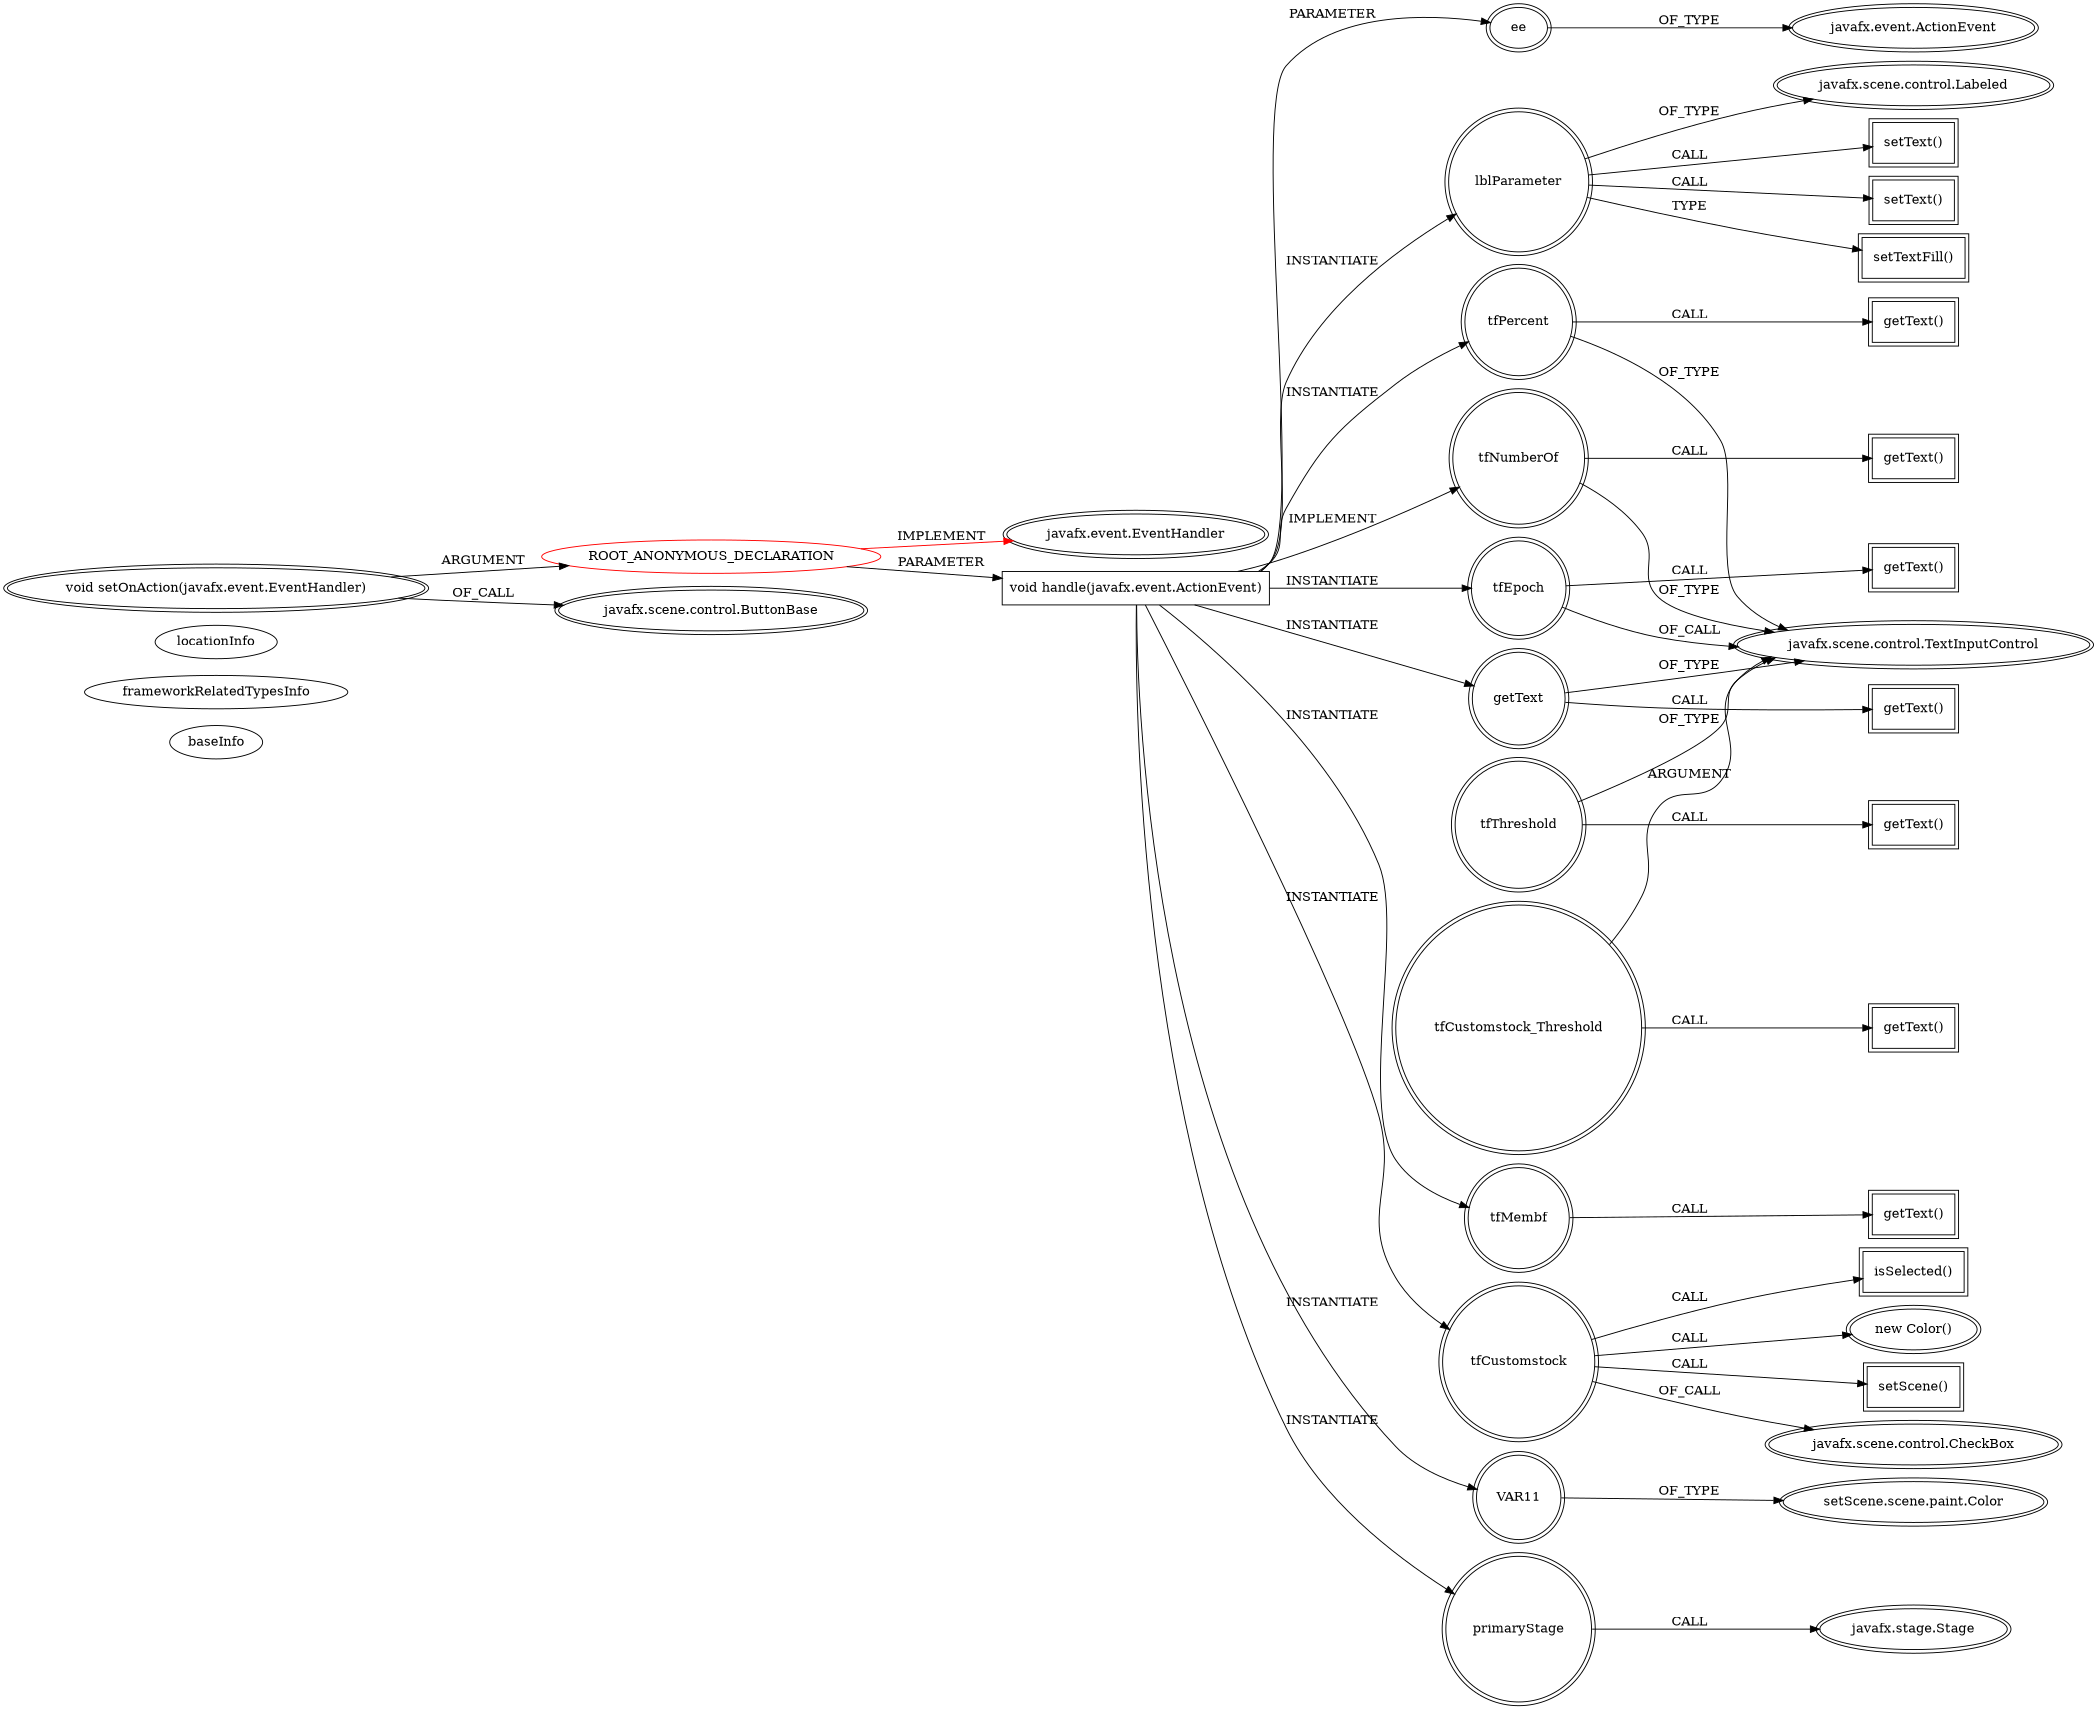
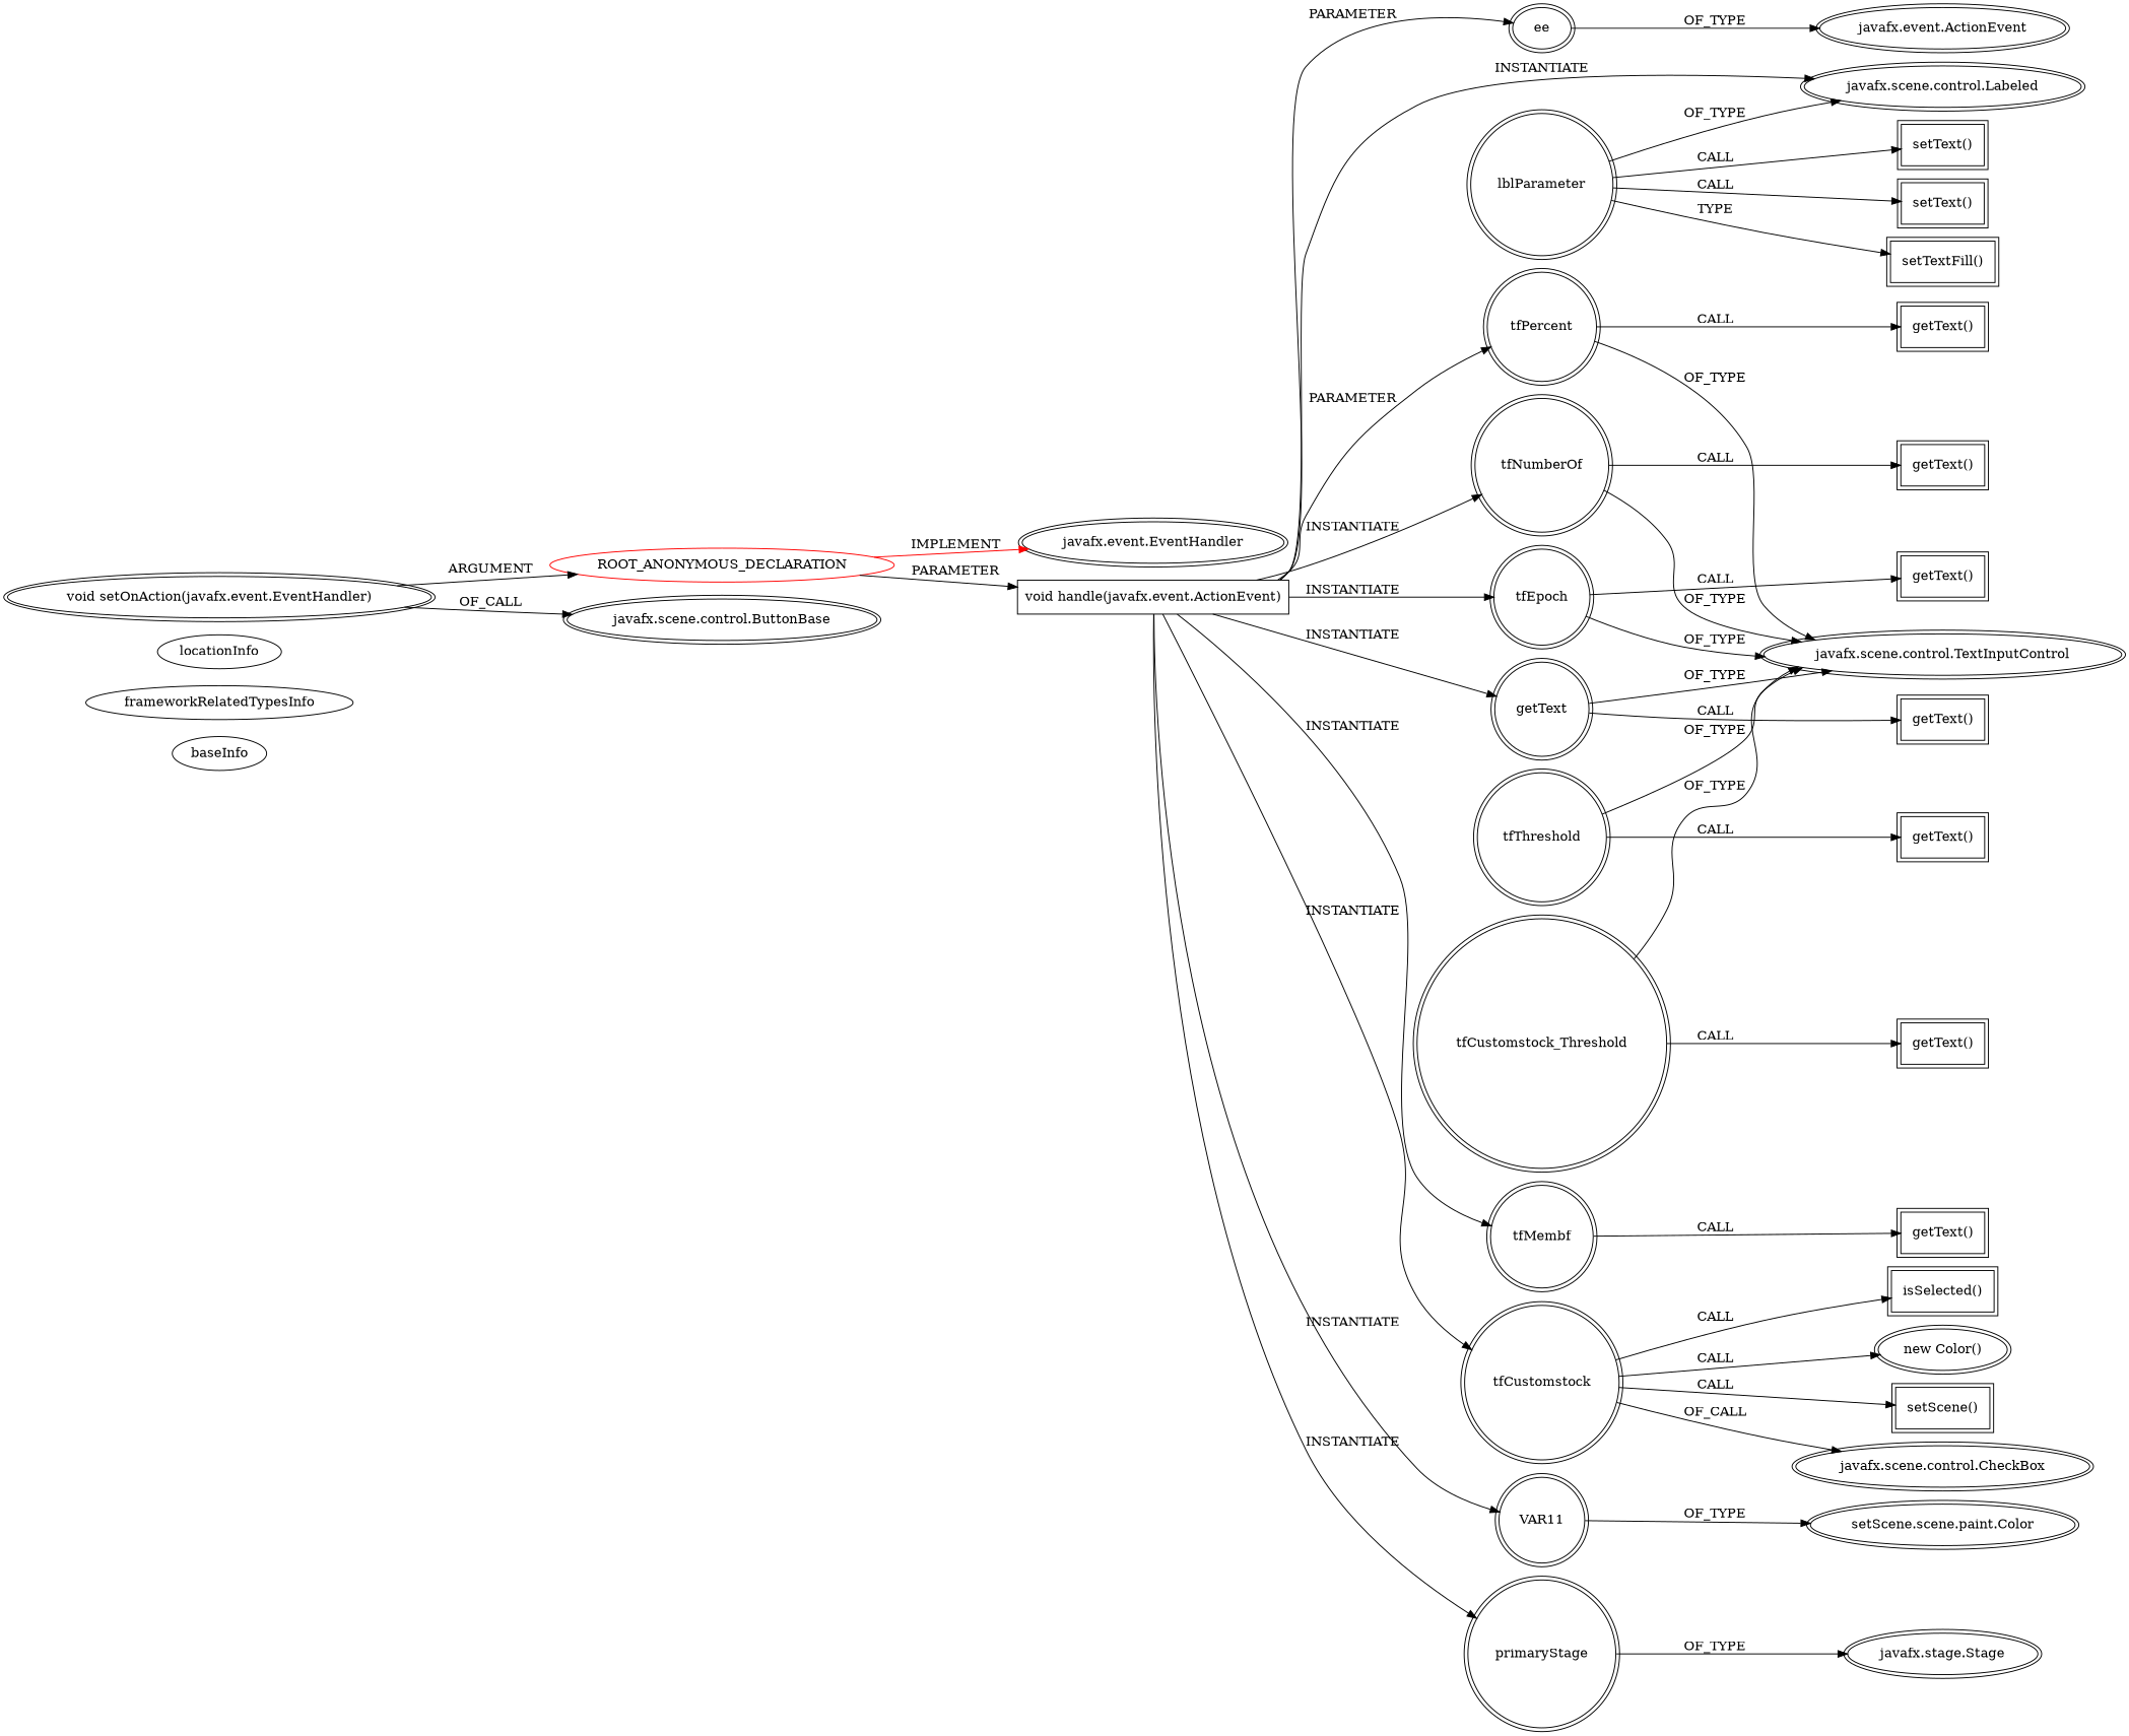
  digraph {
    rankdir=LR
    node [isFrameworkType=true vertexType=INSIDE_CALL peripheries=2]
    baseInfo [category=extension_graph graphId=826 isAnonymous=true possibleRelation=false isFrameworkType="" vertexType="" peripheries=""]
    frameworkRelatedTypesInfo [0="javafx.event.EventHandler" isFrameworkType="" vertexType="" peripheries=""]
    locationInfo [contextSignature="void start(javafx.stage.Stage)" filePath="/LukasBuchert-Stockmarketprediction_ANFIS/Stockmarketprediction_ANFIS-master/StockMarketPrediction/src/gui/MainApplication.java" graphId=826 projectName="LukasBuchert-Stockmarketprediction_ANFIS" isFrameworkType="" vertexType="" peripheries=""]
    n4 [color=red isFrameworkType=false label=ROOT_ANONYMOUS_DECLARATION vertexType=ROOT_ANONYMOUS_DECLARATION peripheries=""]
    n5 [label="javafx.event.EventHandler" vertexType=FRAMEWORK_INTERFACE_TYPE]
    n6 [isFrameworkType=false label="void handle(javafx.event.ActionEvent)" shape=box vertexType=OVERRIDING_METHOD_DECLARATION peripheries=""]
    n7 [label=ee vertexType=PARAMETER_DECLARATION]
    n8 [label=lblParameter shape=circle vertexType=VARIABLE_EXPRESION]
    n9 [label=tfNumberOf shape=circle vertexType=VARIABLE_EXPRESION]
    n10 [label=tfPercent shape=circle vertexType=VARIABLE_EXPRESION]
    n11 [label=tfMembf shape=circle vertexType=VARIABLE_EXPRESION]
    n12 [label=tfEpoch shape=circle vertexType=VARIABLE_EXPRESION]
    n13 [label=getText shape=circle vertexType=VARIABLE_EXPRESION]
    n14 [label=tfCustomstock shape=circle vertexType=VARIABLE_EXPRESION]
    n15 [label=VAR11 shape=circle vertexType=VARIABLE_EXPRESION]
    n16 [label=primaryStage shape=circle vertexType=VARIABLE_EXPRESION]
    n17 [label="void setOnAction(javafx.event.EventHandler)" vertexType=OUTSIDE_CALL]
    n18 [label="javafx.scene.control.ButtonBase" vertexType=FRAMEWORK_CLASS_TYPE]
    n19 [label="javafx.event.ActionEvent" vertexType=FRAMEWORK_CLASS_TYPE]
    n20 [label="javafx.scene.control.Labeled" vertexType=FRAMEWORK_CLASS_TYPE]
    n21 [label="setText()" shape=box]
    n22 [label="setText()" shape=box]
    n23 [label="setTextFill()" shape=box]
    n24 [label="javafx.scene.control.TextInputControl" vertexType=FRAMEWORK_CLASS_TYPE]
    n25 [label="getText()" shape=box]
    n26 [label="getText()" shape=box]
    n27 [label="getText()" shape=box]
    n28 [label="getText()" shape=box]
    n29 [label="getText()" shape=box]
    n30 [label=tfThreshold shape=circle vertexType=VARIABLE_EXPRESION]
    n31 [label="getText()" shape=box]
    n32 [label=tfCustomstock_Threshold shape=circle vertexType=VARIABLE_EXPRESION]
    n33 [label="getText()" shape=box]
    n34 [label="javafx.scene.control.CheckBox" vertexType=FRAMEWORK_CLASS_TYPE]
    n35 [label="isSelected()" shape=box]
    n36 [label="new Color()" vertexType=CONSTRUCTOR_CALL]
    n37 [label="setScene()" shape=box]
    n38 [label="setScene.scene.paint.Color" vertexType=FRAMEWORK_CLASS_TYPE]
    n39 [label="javafx.stage.Stage" vertexType=FRAMEWORK_CLASS_TYPE]
    n4 -> n5 [color=red label=IMPLEMENT]
    n4 -> n6 [label=PARAMETER]
    n6 -> n7 [label=PARAMETER]
-   n6 -> n8 [label=INSTANTIATE]
-   n6 -> n9 [label=IMPLEMENT]
-   n6 -> n10 [label=INSTANTIATE]
+   n6 -> n20 [label=INSTANTIATE]
+   n6 -> n9 [label=INSTANTIATE]
+   n6 -> n10 [label=PARAMETER]
    n6 -> n11 [label=INSTANTIATE]
    n6 -> n12 [label=INSTANTIATE]
    n6 -> n13 [label=INSTANTIATE]
    n6 -> n14 [label=INSTANTIATE]
    n6 -> n15 [label=INSTANTIATE]
    n6 -> n16 [label=INSTANTIATE]
    n7 -> n19 [label=OF_TYPE]
    n8 -> n20 [label=OF_TYPE]
    n8 -> n21 [label=CALL]
    n8 -> n22 [label=CALL]
    n8 -> n23 [label=TYPE]
    n9 -> n24 [label=OF_TYPE]
    n9 -> n25 [label=CALL]
    n10 -> n24 [label=OF_TYPE]
    n10 -> n26 [label=CALL]
    n11 -> n27 [label=CALL]
-   n12 -> n24 [label=OF_CALL]
+   n12 -> n24 [label=OF_TYPE]
    n12 -> n28 [label=CALL]
    n13 -> n24 [label=OF_TYPE]
    n13 -> n29 [label=CALL]
    n14 -> n34 [label=OF_CALL]
    n14 -> n35 [label=CALL]
    n14 -> n36 [label=CALL]
    n14 -> n37 [label=CALL]
    n15 -> n38 [label=OF_TYPE]
-   n16 -> n39 [label=CALL]
+   n16 -> n39 [label=OF_TYPE]
    n17 -> n4 [label=ARGUMENT]
    n17 -> n18 [label=OF_CALL]
    n30 -> n24 [label=OF_TYPE]
    n30 -> n31 [label=CALL]
-   n32 -> n24 [label=ARGUMENT]
+   n32 -> n24 [label=OF_TYPE]
    n32 -> n33 [label=CALL]
  }
